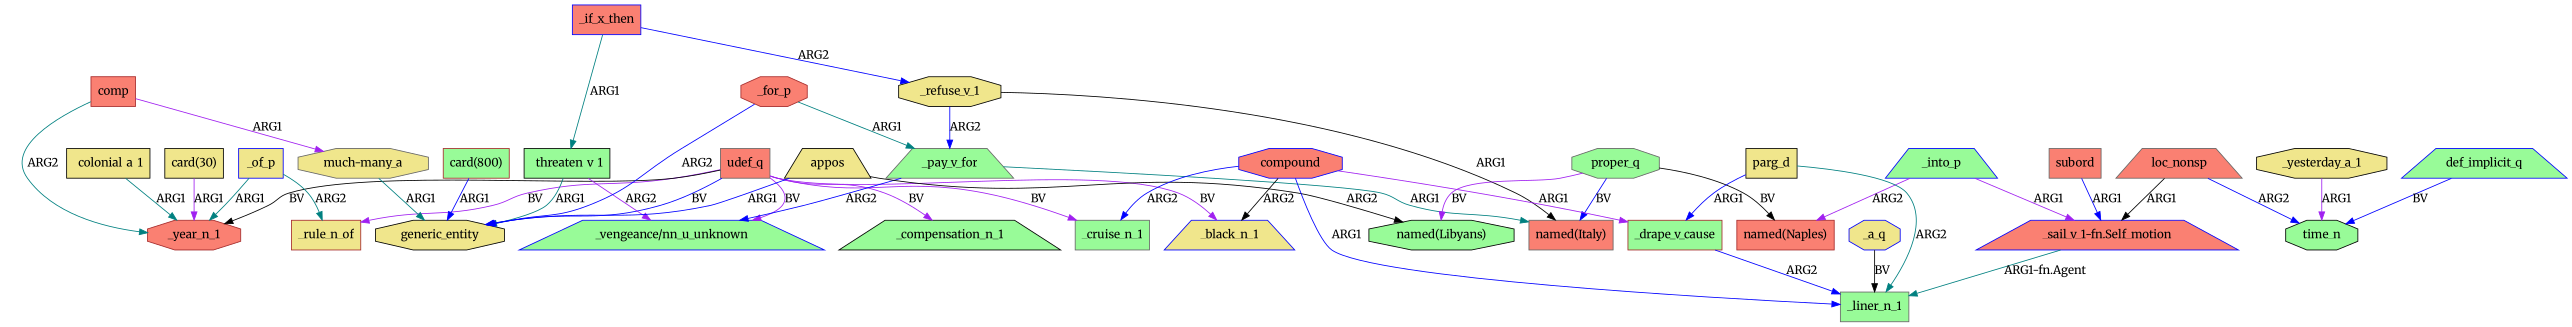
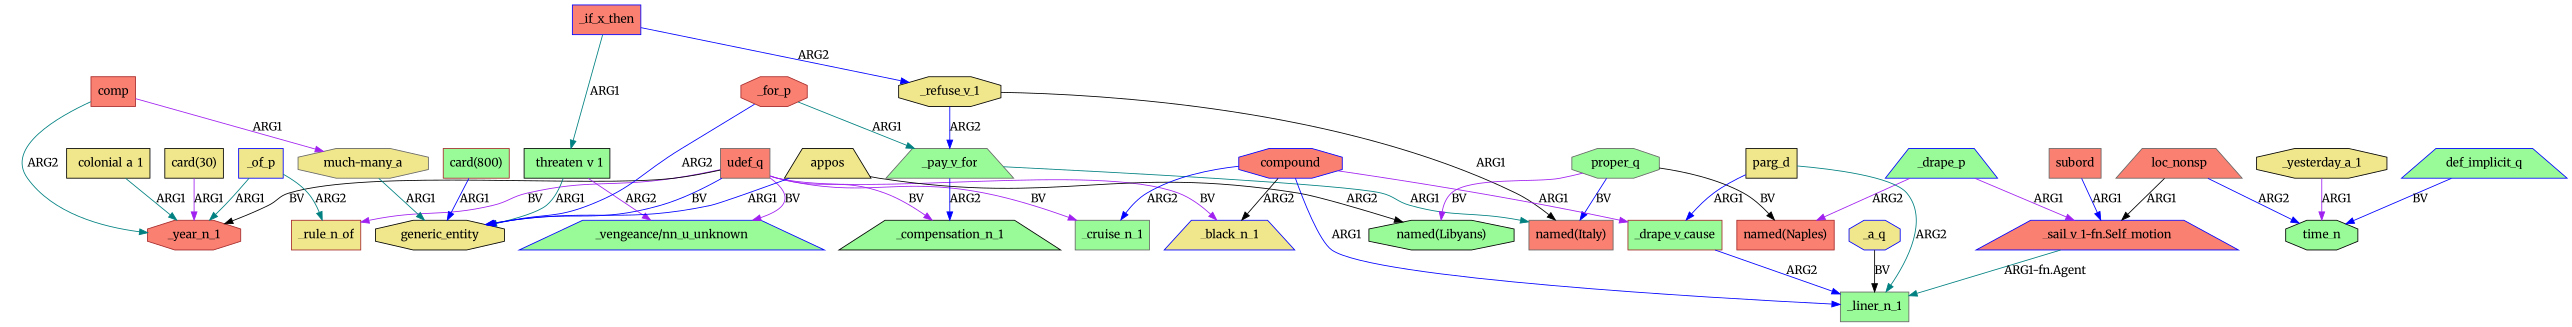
  digraph {
    fontname=Merriweather
    node [color=black fillcolor=palegreen fontname=Merriweather shape=box style=filled]
    edge [color=blue fontname=Merriweather]
    udef_q [color=gray40 fillcolor=salmon]
    _rule_n_of [color=brown fillcolor=khaki]
    "_vengeance/nn_u_unknown" [color=blue shape=trapezium]
    _cruise_n_1 [color=gray40]
    generic_entity [fillcolor=khaki shape=octagon]
    _compensation_n_1 [shape=trapezium]
    _year_n_1 [color=brown fillcolor=salmon shape=octagon]
    _black_n_1 [color=blue fillcolor=khaki shape=trapezium]
    _threaten_v_1
    _yesterday_a_1 [fillcolor=khaki shape=octagon]
    time_n [shape=octagon]
    _refuse_v_1 [fillcolor=khaki shape=octagon]
    "named(Italy)" [color=gray40 fillcolor=salmon]
    _pay_v_for [color=gray40 shape=trapezium]
    "_sail_v_1-fn.Self_motion" [color=blue fillcolor=salmon shape=trapezium]
    _liner_n_1 [color=gray40]
    _for_p [color=brown fillcolor=salmon shape=octagon]
    "much-many_a" [color=gray40 fillcolor=khaki shape=octagon]
    appos [fillcolor=khaki shape=trapezium]
    "named(Libyans)" [shape=octagon]
    _of_p [color=blue fillcolor=khaki]
    _drape_v_cause [color=brown]
    proper_q [color=gray40 shape=octagon]
    "named(Naples)" [color=brown fillcolor=salmon]
-   _into_p [color=blue shape=trapezium]
+   _into_p [color=blue shape=trapezium label=_drape_p]
    parg_d [fillcolor=khaki]
    loc_nonsp [color=gray40 fillcolor=salmon shape=trapezium]
    compound [color=blue fillcolor=salmon shape=octagon]
    comp [color=brown fillcolor=salmon]
    _a_q [color=blue fillcolor=khaki shape=octagon]
    "card(30)" [fillcolor=khaki]
    _if_x_then [color=blue fillcolor=salmon]
    subord [color=gray40 fillcolor=salmon]
    _colonial_a_1 [fillcolor=khaki]
    "card(800)" [color=brown]
    def_implicit_q [color=blue shape=trapezium]
    udef_q -> _rule_n_of [color=purple label=BV]
    udef_q -> "_vengeance/nn_u_unknown" [color=purple label=BV]
    udef_q -> _cruise_n_1 [color=purple label=BV]
    udef_q -> generic_entity [label=BV]
    udef_q -> _compensation_n_1 [color=purple label=BV]
    udef_q -> _year_n_1 [color=black label=BV]
    udef_q -> _black_n_1 [color=purple label=BV]
    _threaten_v_1 -> "_vengeance/nn_u_unknown" [color=purple label=ARG2]
    _threaten_v_1 -> generic_entity [color=teal label=ARG1]
    _yesterday_a_1 -> time_n [color=purple label=ARG1]
    _refuse_v_1 -> "named(Italy)" [color=black label=ARG1]
    _refuse_v_1 -> _pay_v_for [label=ARG2]
-   _pay_v_for -> "_vengeance/nn_u_unknown" [label=ARG2]
+   _pay_v_for -> _compensation_n_1 [label=ARG2]
    _pay_v_for -> "named(Italy)" [color=teal label=ARG1]
    "_sail_v_1-fn.Self_motion" -> _liner_n_1 [color=teal label="ARG1-fn.Agent"]
    _for_p -> generic_entity [label=ARG2]
    _for_p -> _pay_v_for [color=teal label=ARG1]
    "much-many_a" -> generic_entity [color=teal label=ARG1]
    appos -> generic_entity [label=ARG1]
    appos -> "named(Libyans)" [color=black label=ARG2]
    _of_p -> _rule_n_of [color=teal label=ARG2]
    _of_p -> _year_n_1 [color=teal label=ARG1]
    _drape_v_cause -> _liner_n_1 [label=ARG2]
    proper_q -> "named(Italy)" [label=BV]
    proper_q -> "named(Libyans)" [color=purple label=BV]
    proper_q -> "named(Naples)" [color=black label=BV]
    _into_p -> "_sail_v_1-fn.Self_motion" [color=purple label=ARG1]
    _into_p -> "named(Naples)" [color=purple label=ARG2]
    parg_d -> _liner_n_1 [color=teal label=ARG2]
    parg_d -> _drape_v_cause [label=ARG1]
    loc_nonsp -> time_n [label=ARG2]
    loc_nonsp -> "_sail_v_1-fn.Self_motion" [color=black label=ARG1]
    compound -> _cruise_n_1 [label=ARG2]
    compound -> _black_n_1 [color=black label=ARG2]
    compound -> _liner_n_1 [label=ARG1]
    compound -> _drape_v_cause [color=purple label=ARG1]
    comp -> _year_n_1 [color=teal label=ARG2]
    comp -> "much-many_a" [color=purple label=ARG1]
    _a_q -> _liner_n_1 [color=black label=BV]
    "card(30)" -> _year_n_1 [color=purple label=ARG1]
    _if_x_then -> _threaten_v_1 [color=teal label=ARG1]
    _if_x_then -> _refuse_v_1 [label=ARG2]
    subord -> "_sail_v_1-fn.Self_motion" [label=ARG1]
    _colonial_a_1 -> _year_n_1 [color=teal label=ARG1]
    "card(800)" -> generic_entity [label=ARG1]
    def_implicit_q -> time_n [label=BV]
  }
